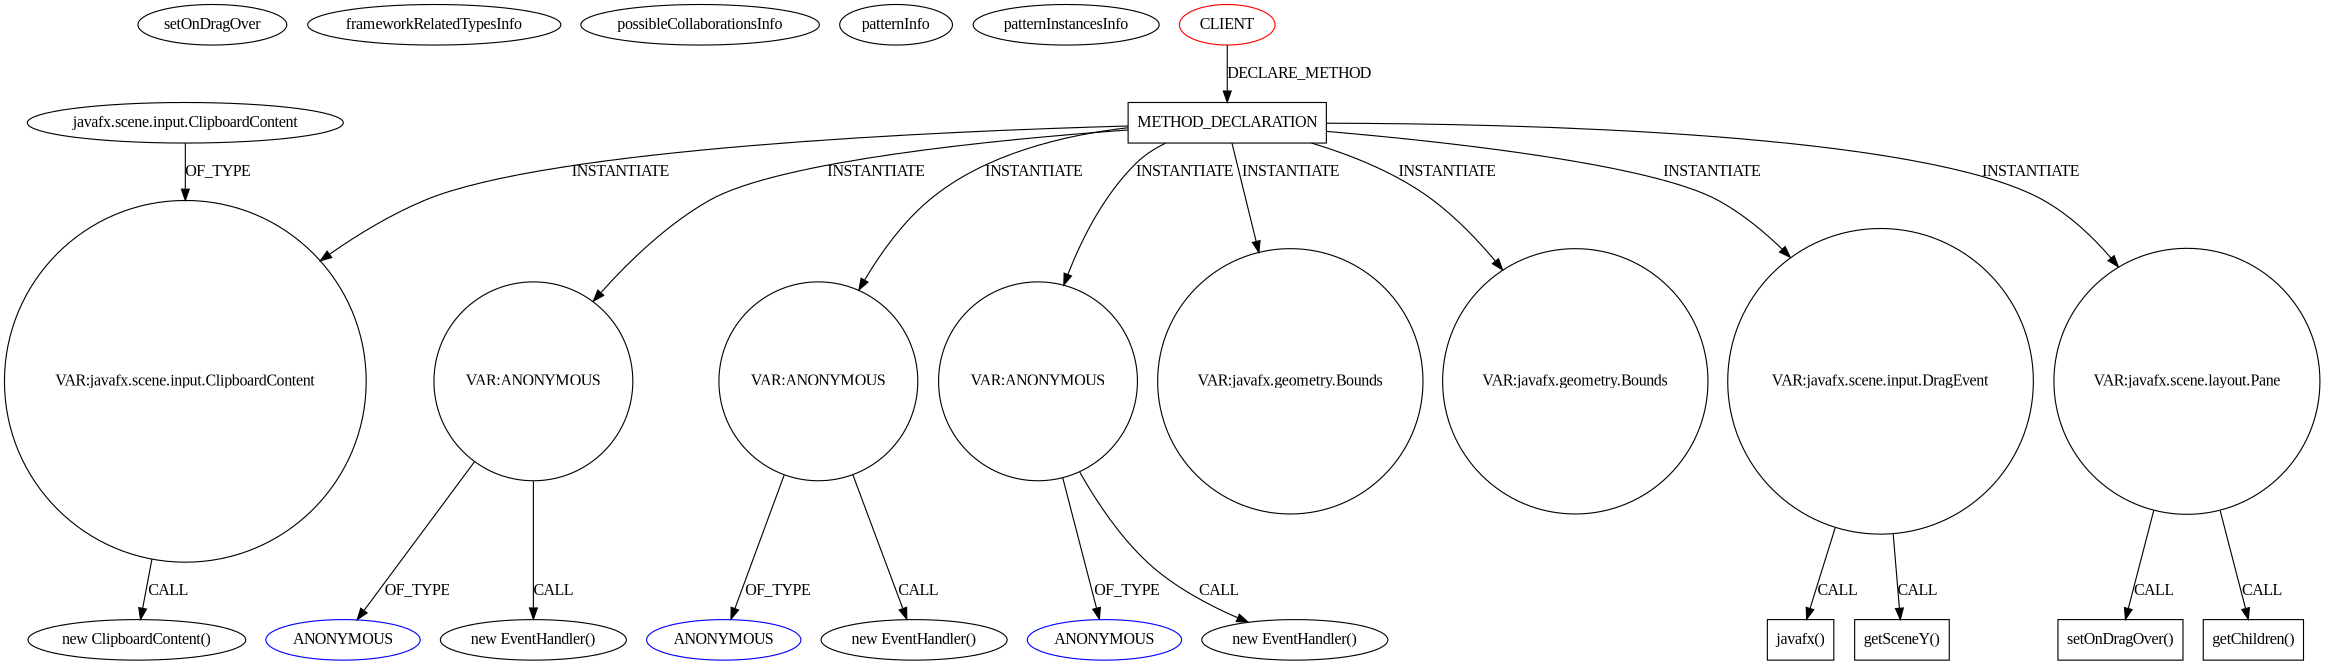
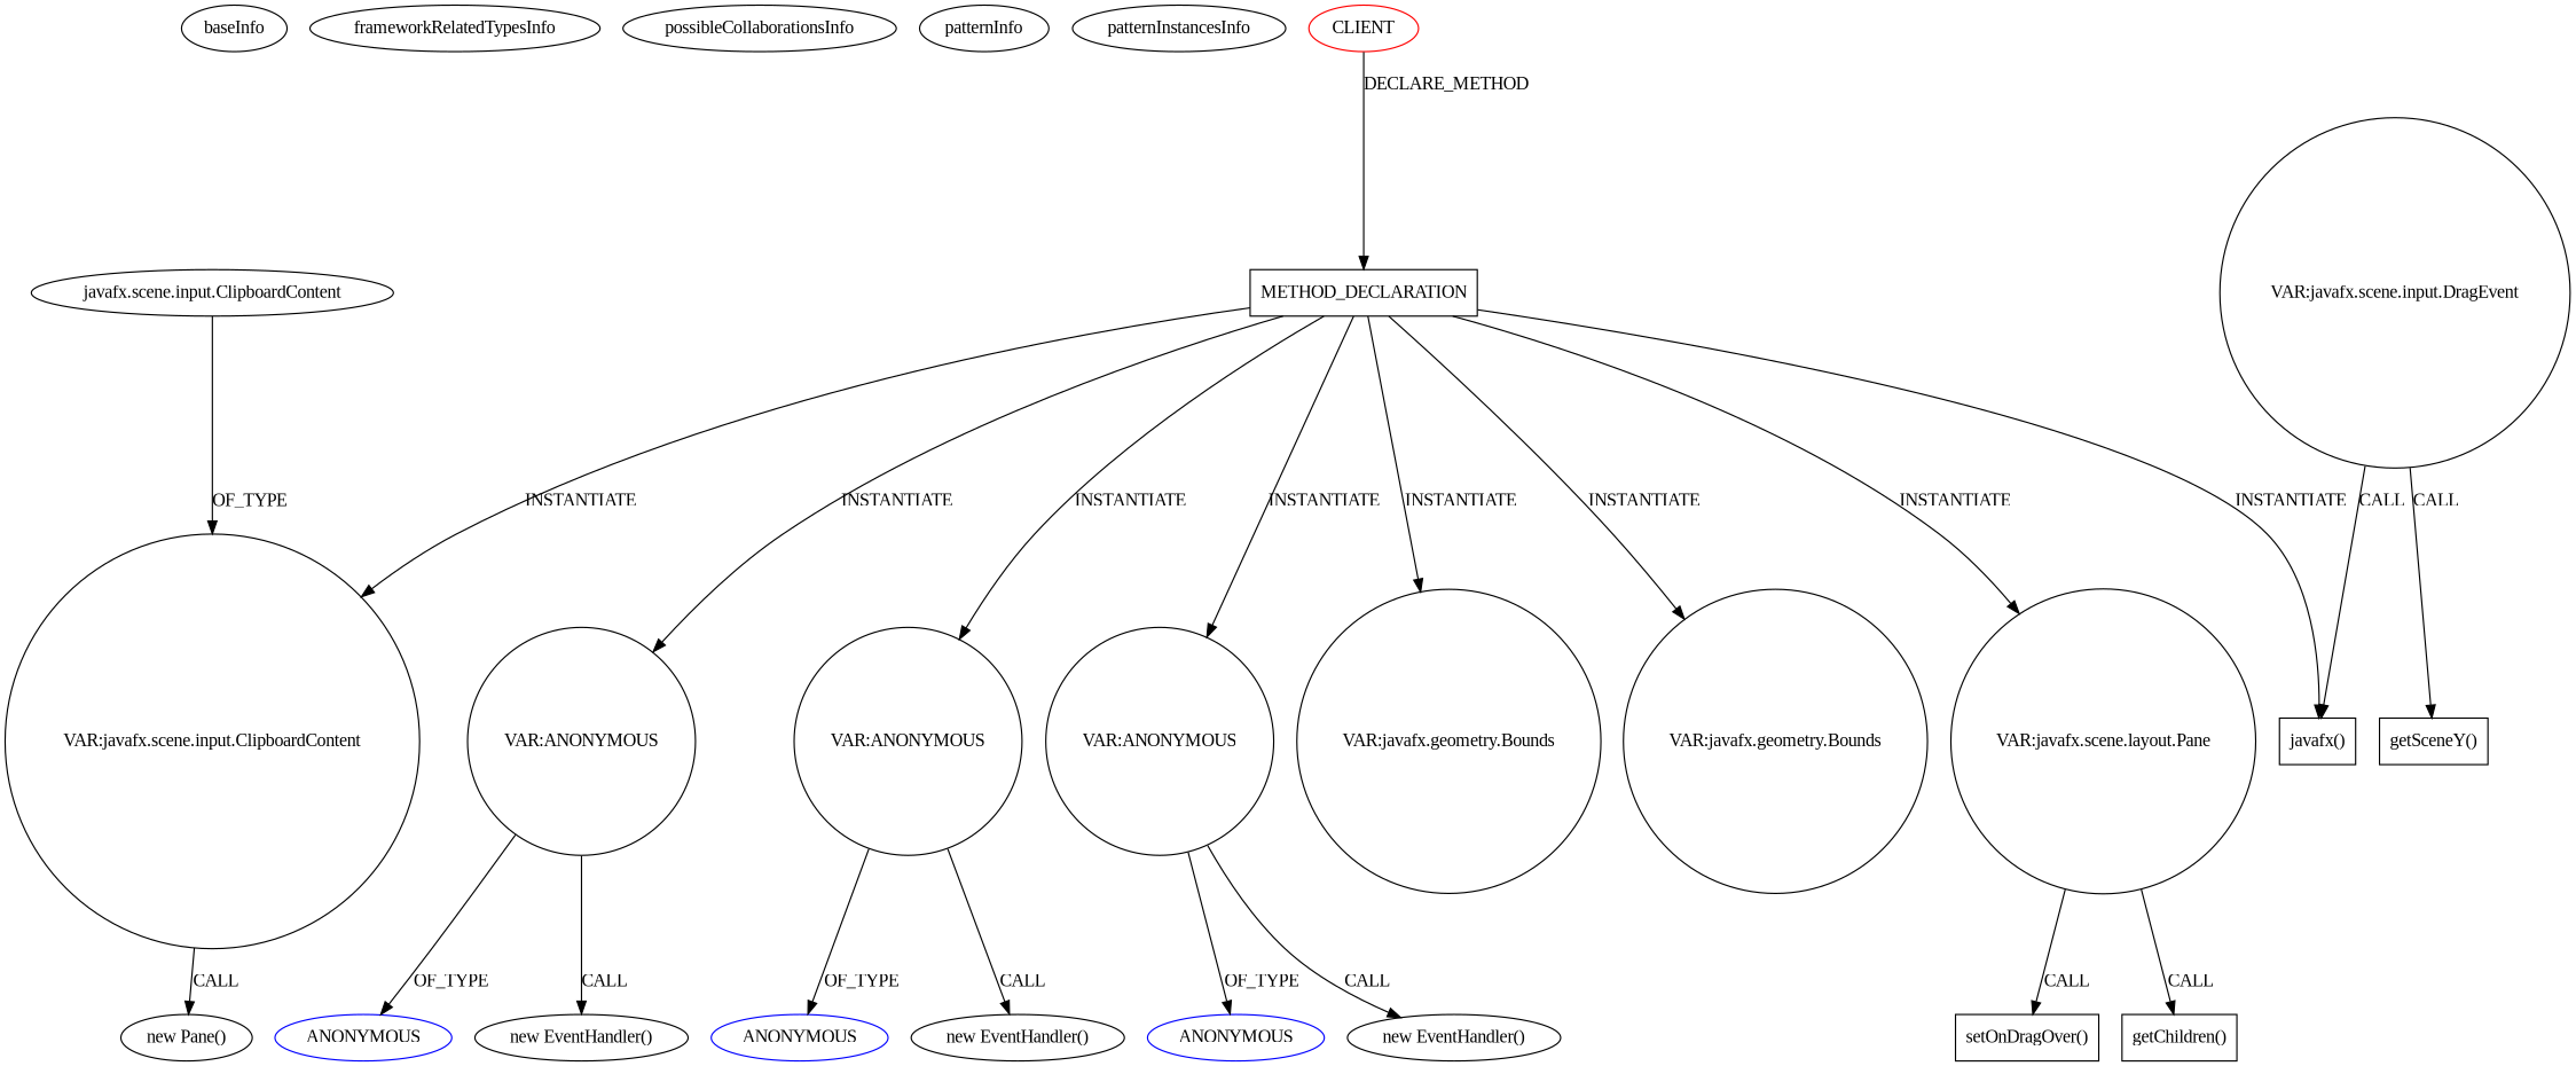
  digraph {
    fontname="Liberation Serif"
    node [fontname="Liberation Serif" isFrameworkType=false vertexType=VARIABLE_EXPRESION]
    edge [fontname="Liberation Serif"]
-   baseInfo [category=pattern graphId=2888 isAnonymous=false possibleRelation=false label=setOnDragOver isFrameworkType="" vertexType=""]
+   baseInfo [category=pattern graphId=2888 isAnonymous=false possibleRelation=false isFrameworkType="" vertexType=""]
    frameworkRelatedTypesInfo [isFrameworkType="" vertexType=""]
    possibleCollaborationsInfo [isFrameworkType="" vertexType=""]
    patternInfo [frequency=3.0 patternRootClient=0 isFrameworkType="" vertexType=""]
    patternInstancesInfo [0="prashker-KingsSGF~/prashker-KingsSGF/KingsSGF-master/src/uiSam/HexTileView.java~HexTileView~3900" 1="prashker-KingsSGF~/prashker-KingsSGF/KingsSGF-master/src/uiSam/ThingView.java~ThingView~3940" 2="prashker-KingsSGF~/prashker-KingsSGF/KingsSGF-master/src/uiSam/BankView.java~BankView~3932" isFrameworkType="" vertexType=""]
    n6 [label="javafx.scene.input.ClipboardContent" vertexType=FRAMEWORK_CLASS_TYPE]
    n7 [label="VAR:javafx.scene.input.ClipboardContent" shape=circle]
-   n8 [label="new ClipboardContent()" vertexType=CONSTRUCTOR_CALL]
+   n8 [label="new Pane()" vertexType=CONSTRUCTOR_CALL]
    n9 [label=METHOD_DECLARATION shape=box vertexType=CLIENT_METHOD_DECLARATION]
    n10 [label="VAR:ANONYMOUS" shape=circle]
    n11 [label="VAR:ANONYMOUS" shape=circle]
    n12 [label="VAR:ANONYMOUS" shape=circle]
    n13 [label="VAR:javafx.geometry.Bounds" shape=circle]
    n14 [label="VAR:javafx.geometry.Bounds" shape=circle]
    n15 [label="VAR:javafx.scene.input.DragEvent" shape=circle]
    n16 [label="VAR:javafx.scene.layout.Pane" shape=circle]
    n17 [color=blue label=ANONYMOUS vertexType=REFERENCE_ANONYMOUS_DECLARATION]
    n18 [label="new EventHandler()" vertexType=CONSTRUCTOR_CALL]
    n19 [color=blue label=ANONYMOUS vertexType=REFERENCE_ANONYMOUS_DECLARATION]
    n20 [label="new EventHandler()" vertexType=CONSTRUCTOR_CALL]
    n21 [color=blue label=ANONYMOUS vertexType=REFERENCE_ANONYMOUS_DECLARATION]
    n22 [label="new EventHandler()" vertexType=CONSTRUCTOR_CALL]
    n23 [label="javafx()" shape=box vertexType=INSIDE_CALL]
    n24 [label="getSceneY()" shape=box vertexType=INSIDE_CALL]
    n25 [label="setOnDragOver()" shape=box vertexType=INSIDE_CALL]
    n26 [label="getChildren()" shape=box vertexType=INSIDE_CALL]
    n27 [color=red label=CLIENT vertexType=ROOT_CLIENT_CLASS_DECLARATION]
    n6 -> n7 [label=OF_TYPE]
    n7 -> n8 [label=CALL]
    n9 -> n7 [label=INSTANTIATE]
    n9 -> n10 [label=INSTANTIATE]
    n9 -> n11 [label=INSTANTIATE]
    n9 -> n12 [label=INSTANTIATE]
    n9 -> n13 [label=INSTANTIATE]
    n9 -> n14 [label=INSTANTIATE]
-   n9 -> n15 [label=INSTANTIATE]
+   n9 -> n23 [label=INSTANTIATE]
    n9 -> n16 [label=INSTANTIATE]
    n10 -> n17 [label=OF_TYPE]
    n10 -> n18 [label=CALL]
    n11 -> n19 [label=OF_TYPE]
    n11 -> n20 [label=CALL]
    n12 -> n21 [label=OF_TYPE]
    n12 -> n22 [label=CALL]
    n15 -> n23 [label=CALL]
    n15 -> n24 [label=CALL]
    n16 -> n25 [label=CALL]
    n16 -> n26 [label=CALL]
    n27 -> n9 [label=DECLARE_METHOD]
  }
